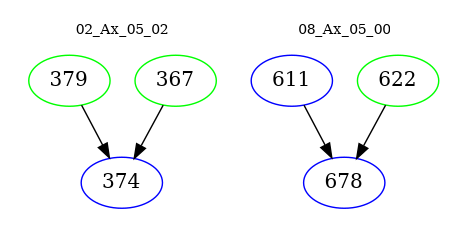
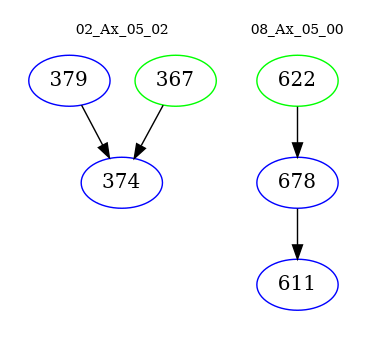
  digraph {
    node [color=blue]
    edge [color=black]
    n1 [color=green label=367]
    n2 [label=374]
-   n3 [color=green label=379]
+   n3 [label=379]
    n4 [color=green label=622]
    n5 [label=678]
    n6 [label=611]
    subgraph cluster_1 {
      color=white
      fontsize=10
      label="02_Ax_05_02"
      n1
      n2
      n3
    }
    subgraph cluster_2 {
      color=white
      fontsize=10
      label="08_Ax_05_00"
      n4
      n5
      n6
    }
    n1 -> n2
    n3 -> n2
    n4 -> n5
-   n6 -> n5
+   n5 -> n6
  }
